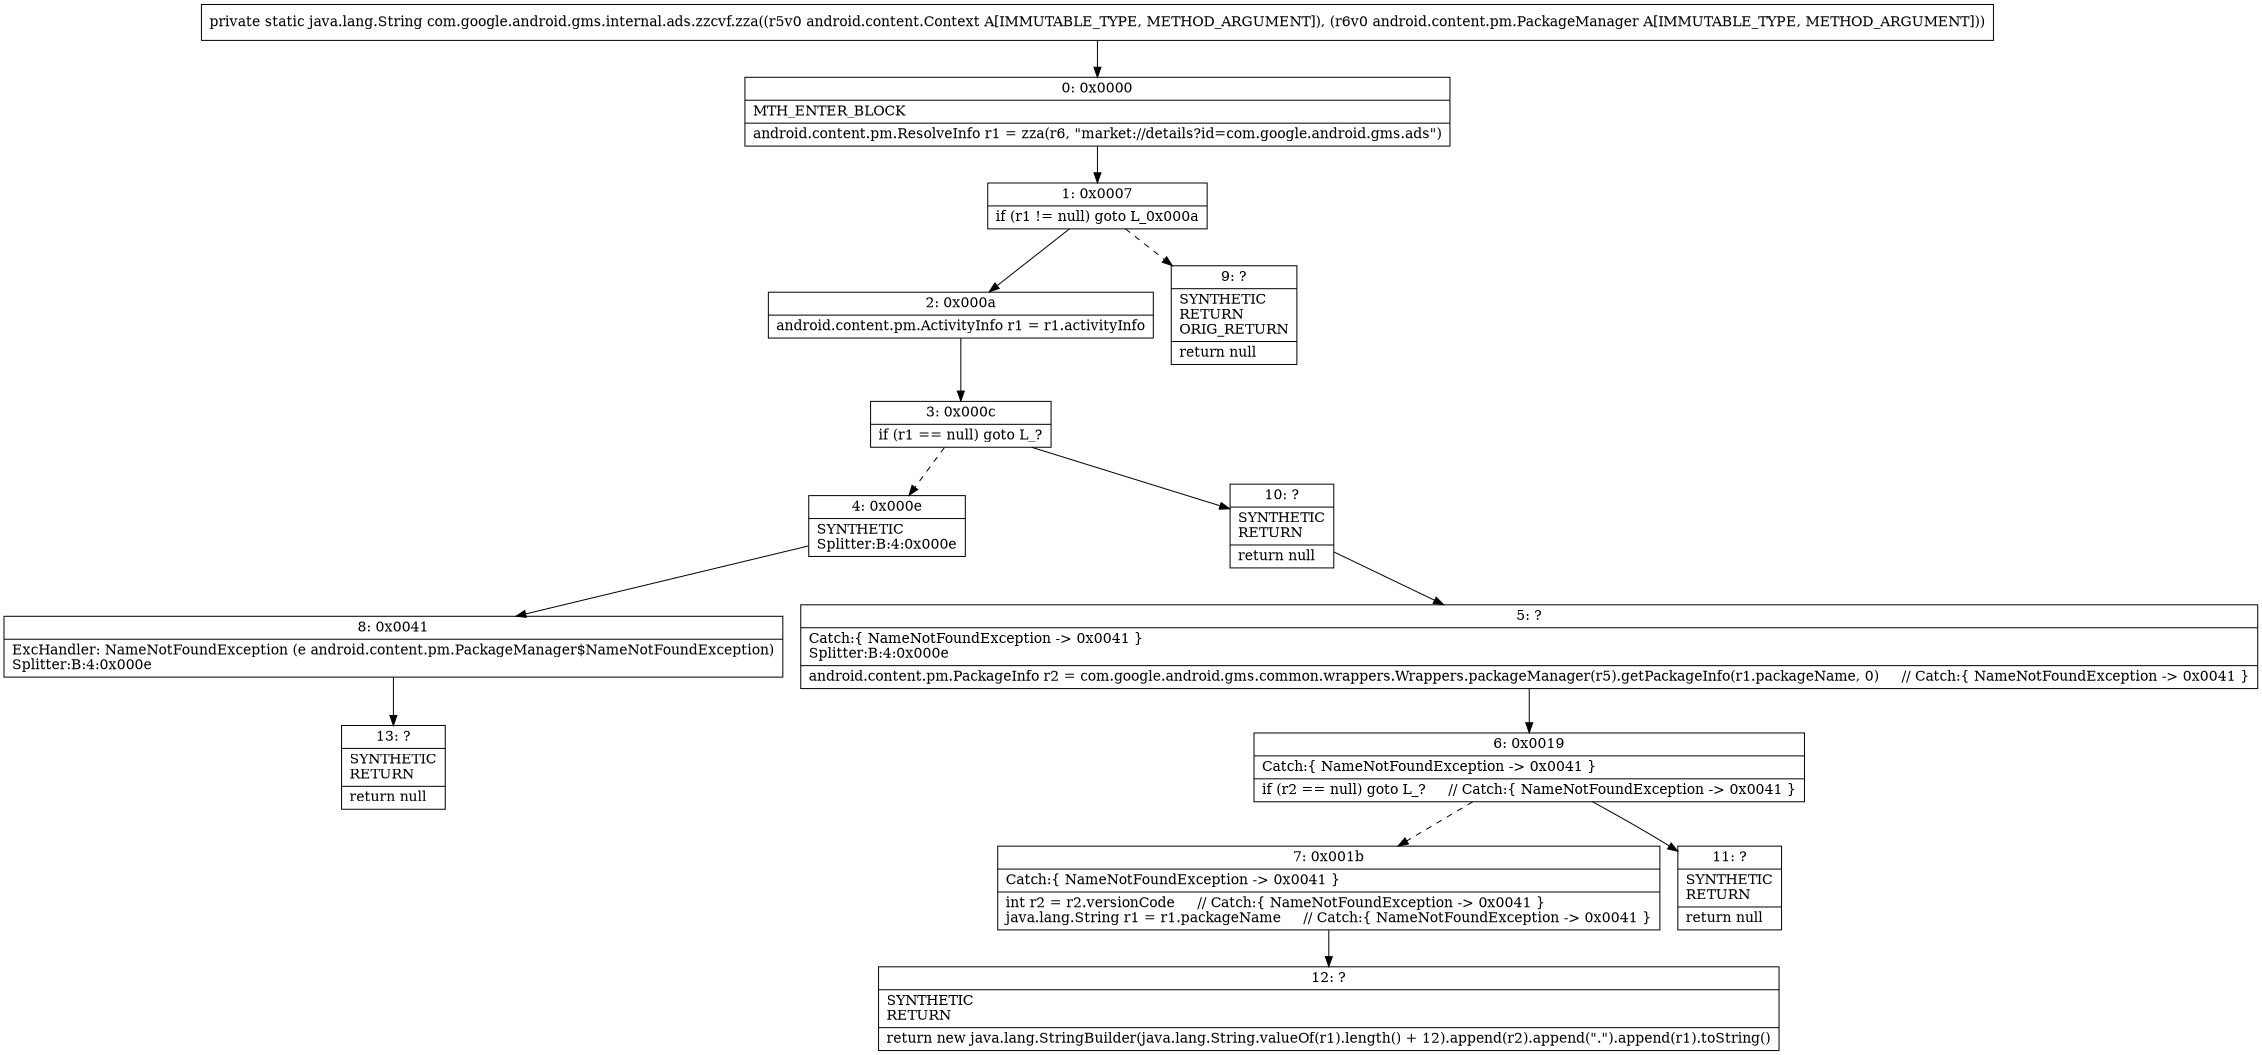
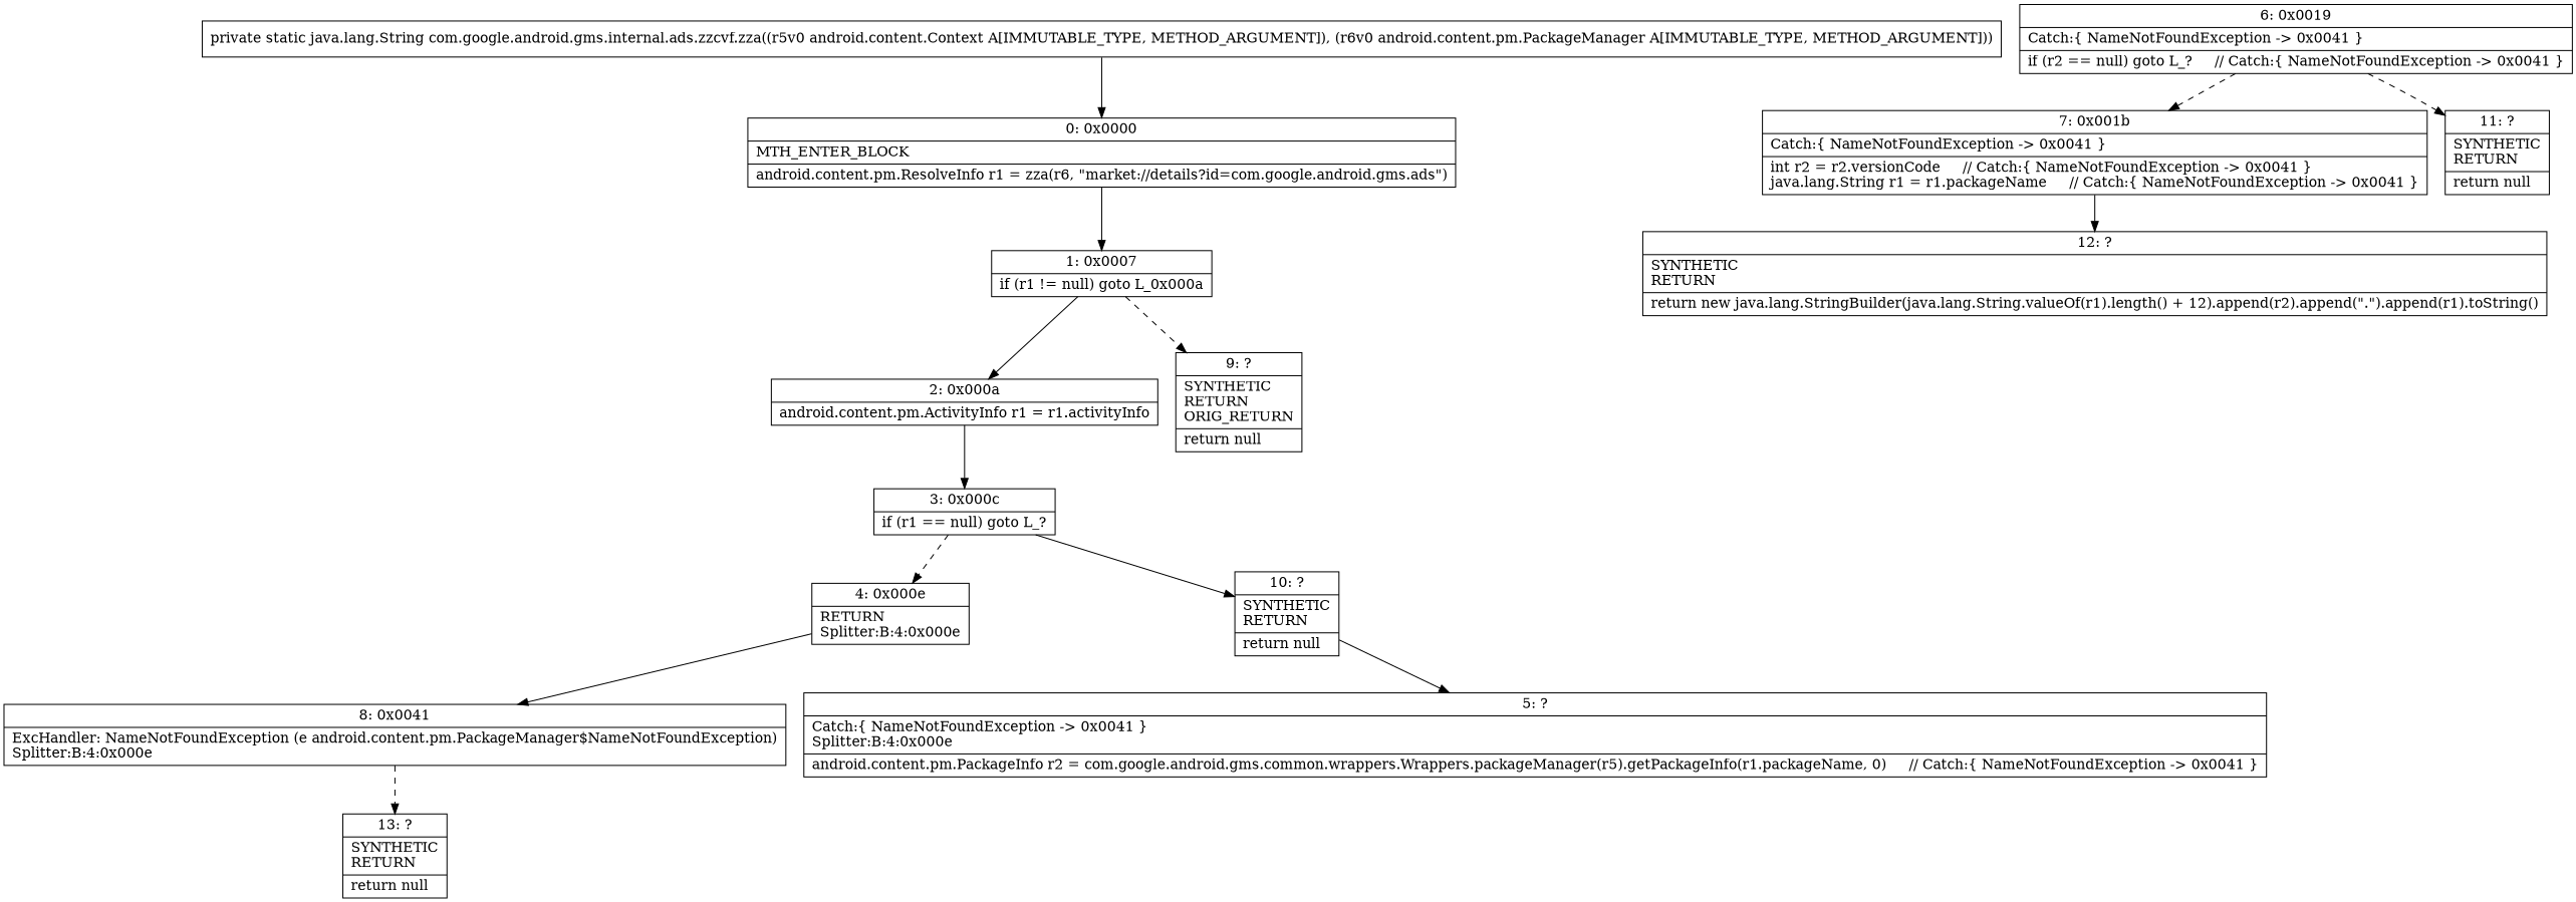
  digraph {
    node [shape=record]
    n1 [label="{0\:\ 0x0000|MTH_ENTER_BLOCK\l|android.content.pm.ResolveInfo r1 = zza(r6, \"market:\/\/details?id=com.google.android.gms.ads\")\l}"]
    n2 [label="{1\:\ 0x0007|if (r1 != null) goto L_0x000a\l}"]
    n3 [label="{2\:\ 0x000a|android.content.pm.ActivityInfo r1 = r1.activityInfo\l}"]
    n4 [label="{9\:\ ?|SYNTHETIC\lRETURN\lORIG_RETURN\l|return null\l}"]
    n5 [label="{3\:\ 0x000c|if (r1 == null) goto L_?\l}"]
-   n6 [label="{4\:\ 0x000e|SYNTHETIC\lSplitter:B:4:0x000e\l}"]
+   n6 [label="{4\:\ 0x000e|RETURN\lSplitter:B:4:0x000e\l}"]
    n7 [label="{10\:\ ?|SYNTHETIC\lRETURN\l|return null\l}"]
    n8 [label="{8\:\ 0x0041|ExcHandler: NameNotFoundException (e android.content.pm.PackageManager$NameNotFoundException)\lSplitter:B:4:0x000e\l}"]
    n9 [label="{5\:\ ?|Catch:\{ NameNotFoundException \-\> 0x0041 \}\lSplitter:B:4:0x000e\l|android.content.pm.PackageInfo r2 = com.google.android.gms.common.wrappers.Wrappers.packageManager(r5).getPackageInfo(r1.packageName, 0)     \/\/ Catch:\{ NameNotFoundException \-\> 0x0041 \}\l}"]
    n10 [label="{6\:\ 0x0019|Catch:\{ NameNotFoundException \-\> 0x0041 \}\l|if (r2 == null) goto L_?     \/\/ Catch:\{ NameNotFoundException \-\> 0x0041 \}\l}"]
    n11 [label="{13\:\ ?|SYNTHETIC\lRETURN\l|return null\l}"]
    n12 [label="{7\:\ 0x001b|Catch:\{ NameNotFoundException \-\> 0x0041 \}\l|int r2 = r2.versionCode     \/\/ Catch:\{ NameNotFoundException \-\> 0x0041 \}\ljava.lang.String r1 = r1.packageName     \/\/ Catch:\{ NameNotFoundException \-\> 0x0041 \}\l}"]
    n13 [label="{11\:\ ?|SYNTHETIC\lRETURN\l|return null\l}"]
    n14 [label="{12\:\ ?|SYNTHETIC\lRETURN\l|return new java.lang.StringBuilder(java.lang.String.valueOf(r1).length() + 12).append(r2).append(\".\").append(r1).toString()\l}"]
    n15 [label="{private static java.lang.String com.google.android.gms.internal.ads.zzcvf.zza((r5v0 android.content.Context A[IMMUTABLE_TYPE, METHOD_ARGUMENT]), (r6v0 android.content.pm.PackageManager A[IMMUTABLE_TYPE, METHOD_ARGUMENT])) }"]
    n1 -> n2
    n2 -> n3
    n2 -> n4 [style=dashed]
    n3 -> n5
    n5 -> n6 [style=dashed]
    n5 -> n7
    n6 -> n8
    n7 -> n9
-   n8 -> n11
-   n9 -> n10
+   n8 -> n11 [style=dashed]
    n10 -> n12 [style=dashed]
-   n10 -> n13
+   n10 -> n13 [style=dashed]
    n12 -> n14
    n15 -> n1
  }
